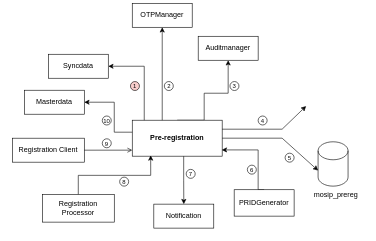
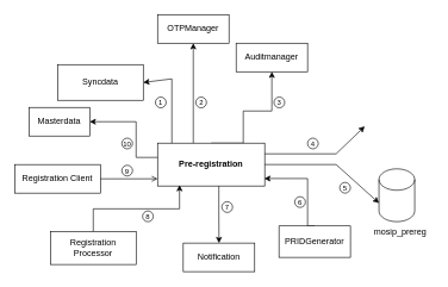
  <mxCell id="0" />
  <mxCell id="1" parent="0" />
  <mxCell id="2" style="edgeStyle=orthogonalEdgeStyle;rounded=0;orthogonalLoop=1;jettySize=auto;html=1;exitX=0.572;exitY=0.998;exitDx=0;exitDy=0;exitPerimeter=0;" parent="1" source="4" target="7" edge="1"><mxGeometry relative="1" as="geometry"><mxPoint x="317" y="260" as="sourcePoint" /></mxGeometry></mxCell>
  <mxCell id="3" style="edgeStyle=orthogonalEdgeStyle;rounded=0;orthogonalLoop=1;jettySize=auto;html=1;exitX=0.5;exitY=0;exitDx=0;exitDy=0;entryX=0.5;entryY=1;entryDx=0;entryDy=0;startArrow=none;startFill=0;" parent="1" source="4" target="11" edge="1"><mxGeometry relative="1" as="geometry"><Array as="points"><mxPoint x="340" y="200" /><mxPoint x="340" y="155" /><mxPoint x="380" y="155" /></Array></mxGeometry></mxCell>
  <mxCell id="4" value="&lt;b&gt;Pre-registration&lt;/b&gt;" style="rounded=0;whiteSpace=wrap;html=1;" parent="1" vertex="1"><mxGeometry x="220" y="200" width="150" height="60" as="geometry" /></mxCell>
- <mxCell id="5" value="OTPManager" style="rounded=0;whiteSpace=wrap;html=1;" parent="1" vertex="1"><mxGeometry x="220" y="5" width="100" height="40" as="geometry" /></mxCell>
- <mxCell id="6" value="Syncdata" style="rounded=0;whiteSpace=wrap;html=1;" parent="1" vertex="1"><mxGeometry x="80" y="90" width="100" height="40" as="geometry" /></mxCell>
+ <mxCell id="5" value="OTPManager" style="rounded=0;whiteSpace=wrap;html=1;" parent="1" vertex="1"><mxGeometry x="220" y="20" width="100" height="40" as="geometry" /></mxCell>
+ <mxCell id="6" value="Syncdata" style="rounded=0;whiteSpace=wrap;html=1;" parent="1" vertex="1"><mxGeometry x="80" y="90" width="120" height="50" as="geometry" /></mxCell>
  <mxCell id="7" value="Notification" style="rounded=0;whiteSpace=wrap;html=1;" parent="1" vertex="1"><mxGeometry x="256" y="340" width="100" height="40" as="geometry" /></mxCell>
- <mxCell id="8" value="Masterdata" style="rounded=0;whiteSpace=wrap;html=1;" parent="1" vertex="1"><mxGeometry x="40" y="150" width="100" height="40" as="geometry" /></mxCell>
+ <mxCell id="8" value="Masterdata" style="rounded=0;whiteSpace=wrap;html=1;" parent="1" vertex="1"><mxGeometry x="40" y="150" width="85" height="40" as="geometry" /></mxCell>
  <mxCell id="9" style="edgeStyle=orthogonalEdgeStyle;rounded=0;orthogonalLoop=1;jettySize=auto;html=1;exitX=0.5;exitY=0;exitDx=0;exitDy=0;entryX=0.996;entryY=0.826;entryDx=0;entryDy=0;entryPerimeter=0;startArrow=none;startFill=0;" parent="1" source="10" target="4" edge="1"><mxGeometry relative="1" as="geometry"><Array as="points"><mxPoint x="430" y="250" /></Array></mxGeometry></mxCell>
  <mxCell id="10" value="PRIDGenerator" style="rounded=0;whiteSpace=wrap;html=1;" parent="1" vertex="1"><mxGeometry x="390" y="316" width="100" height="44" as="geometry" /></mxCell>
  <mxCell id="11" value="Auditmanager" style="rounded=0;whiteSpace=wrap;html=1;" parent="1" vertex="1"><mxGeometry x="330" y="60" width="100" height="40" as="geometry" /></mxCell>
  <mxCell id="12" style="edgeStyle=orthogonalEdgeStyle;rounded=0;orthogonalLoop=1;jettySize=auto;html=1;exitX=0.5;exitY=0;exitDx=0;exitDy=0;entryX=0.205;entryY=0.98;entryDx=0;entryDy=0;entryPerimeter=0;startArrow=none;startFill=0;" parent="1" source="13" target="4" edge="1"><mxGeometry relative="1" as="geometry" /></mxCell>
  <mxCell id="13" value="Registration Processor" style="rounded=0;whiteSpace=wrap;html=1;" parent="1" vertex="1"><mxGeometry x="70" y="324" width="120" height="46" as="geometry" /></mxCell>
  <mxCell id="14" value="Registration Client" style="rounded=0;whiteSpace=wrap;html=1;" parent="1" vertex="1"><mxGeometry x="20" y="230" width="120" height="40" as="geometry" /></mxCell>
  <mxCell id="15" value="9" style="ellipse;whiteSpace=wrap;html=1;aspect=fixed;fontSize=10;" parent="1" vertex="1"><mxGeometry x="170" y="231" width="15" height="15" as="geometry" /></mxCell>
  <mxCell id="16" value="" style="shape=image;verticalLabelPosition=bottom;labelBackgroundColor=default;verticalAlign=top;aspect=fixed;imageAspect=0;image=https://blog.consdata.tech/assets/img/posts/2020-02-01-keycloak-uwierzytelnianie-autoryzacja-springboot-angular/Keycloak.png;" parent="1" vertex="1"><mxGeometry x="510" y="145" width="94.41" height="63" as="geometry" /></mxCell>
  <mxCell id="17" value="" style="group" parent="1" vertex="1" connectable="0"><mxGeometry x="530" y="236" width="60" height="104" as="geometry" /></mxCell>
  <mxCell id="18" value="" style="shape=cylinder3;whiteSpace=wrap;html=1;boundedLbl=1;backgroundOutline=1;size=15;" parent="17" vertex="1"><mxGeometry width="50" height="74" as="geometry" /></mxCell>
  <mxCell id="19" value="" style="shape=image;verticalLabelPosition=bottom;labelBackgroundColor=default;verticalAlign=top;aspect=fixed;imageAspect=0;image=https://miro.medium.com/max/370/1*N8PzWF7yjXvqiDkdfs_5Eg.png;" parent="17" vertex="1"><mxGeometry x="7.24" y="34" width="39.93" height="30" as="geometry" /></mxCell>
  <mxCell id="20" value="mosip_prereg" style="text;html=1;strokeColor=none;fillColor=none;align=center;verticalAlign=middle;whiteSpace=wrap;rounded=0;" parent="17" vertex="1"><mxGeometry y="74" width="60" height="30" as="geometry" /></mxCell>
  <mxCell id="21" value="10" style="ellipse;whiteSpace=wrap;html=1;aspect=fixed;fontSize=10;" parent="1" vertex="1"><mxGeometry x="170" y="193" width="15" height="15" as="geometry" /></mxCell>
- <mxCell id="22" value="1" style="ellipse;whiteSpace=wrap;html=1;aspect=fixed;fontSize=10;fillColor=#f8cecc;" parent="1" vertex="1"><mxGeometry x="217" y="135.5" width="15" height="15" as="geometry" /></mxCell>
+ <mxCell id="22" value="1" style="ellipse;whiteSpace=wrap;html=1;aspect=fixed;fontSize=10;" parent="1" vertex="1"><mxGeometry x="217" y="135.5" width="15" height="15" as="geometry" /></mxCell>
  <mxCell id="23" value="2" style="ellipse;whiteSpace=wrap;html=1;aspect=fixed;fontSize=10;" parent="1" vertex="1"><mxGeometry x="273.5" y="135.5" width="15" height="15" as="geometry" /></mxCell>
  <mxCell id="24" value="3" style="ellipse;whiteSpace=wrap;html=1;aspect=fixed;fontSize=10;" parent="1" vertex="1"><mxGeometry x="383" y="135.5" width="15" height="15" as="geometry" /></mxCell>
  <mxCell id="25" value="4" style="ellipse;whiteSpace=wrap;html=1;aspect=fixed;fontSize=10;" parent="1" vertex="1"><mxGeometry x="430" y="193" width="15" height="15" as="geometry" /></mxCell>
  <mxCell id="26" value="5" style="ellipse;whiteSpace=wrap;html=1;aspect=fixed;fontSize=10;" parent="1" vertex="1"><mxGeometry x="475" y="255" width="15" height="15" as="geometry" /></mxCell>
  <mxCell id="27" value="6" style="ellipse;whiteSpace=wrap;html=1;aspect=fixed;fontSize=10;" parent="1" vertex="1"><mxGeometry x="412" y="275" width="15" height="15" as="geometry" /></mxCell>
  <mxCell id="28" value="7" style="ellipse;whiteSpace=wrap;html=1;aspect=fixed;fontSize=10;" parent="1" vertex="1"><mxGeometry x="310" y="282" width="15" height="15" as="geometry" /></mxCell>
  <mxCell id="29" value="8" style="ellipse;whiteSpace=wrap;html=1;aspect=fixed;fontSize=10;" parent="1" vertex="1"><mxGeometry x="199" y="295" width="15" height="15" as="geometry" /></mxCell>
  <mxCell id="30" value="" style="endArrow=classic;html=1;rounded=0;entryX=0.5;entryY=1;entryDx=0;entryDy=0;" edge="1" parent="1" target="5"><mxGeometry width="50" height="50" relative="1" as="geometry"><mxPoint x="270" y="200" as="sourcePoint" /><mxPoint x="360" y="160" as="targetPoint" /></mxGeometry></mxCell>
  <mxCell id="31" value="" style="endArrow=classic;html=1;rounded=0;entryX=1;entryY=0.5;entryDx=0;entryDy=0;" edge="1" parent="1" target="6"><mxGeometry width="50" height="50" relative="1" as="geometry"><mxPoint x="240" y="200" as="sourcePoint" /><mxPoint x="360" y="160" as="targetPoint" /><Array as="points"><mxPoint x="240" y="110" /></Array></mxGeometry></mxCell>
  <mxCell id="32" value="" style="endArrow=classic;html=1;rounded=0;entryX=1;entryY=0.5;entryDx=0;entryDy=0;" edge="1" parent="1" target="8"><mxGeometry width="50" height="50" relative="1" as="geometry"><mxPoint x="190" y="220" as="sourcePoint" /><mxPoint x="360" y="160" as="targetPoint" /><Array as="points"><mxPoint x="190" y="170" /></Array></mxGeometry></mxCell>
  <mxCell id="33" value="" style="endArrow=none;html=1;rounded=0;" edge="1" parent="1"><mxGeometry width="50" height="50" relative="1" as="geometry"><mxPoint x="190" y="220" as="sourcePoint" /><mxPoint x="220" y="220" as="targetPoint" /></mxGeometry></mxCell>
  <mxCell id="34" value="" style="endArrow=open;html=1;rounded=0;exitX=1;exitY=0.5;exitDx=0;exitDy=0;entryX=0;entryY=0.833;entryDx=0;entryDy=0;entryPerimeter=0;" edge="1" parent="1" source="14" target="4"><mxGeometry width="50" height="50" relative="1" as="geometry"><mxPoint x="310" y="210" as="sourcePoint" /><mxPoint x="360" y="160" as="targetPoint" /></mxGeometry></mxCell>
  <mxCell id="35" value="" style="endArrow=classic;html=1;rounded=0;exitX=1;exitY=0.5;exitDx=0;exitDy=0;entryX=0;entryY=0;entryDx=0;entryDy=48;entryPerimeter=0;" edge="1" parent="1" source="4" target="18"><mxGeometry width="50" height="50" relative="1" as="geometry"><mxPoint x="310" y="210" as="sourcePoint" /><mxPoint x="360" y="160" as="targetPoint" /><Array as="points"><mxPoint x="470" y="230" /></Array></mxGeometry></mxCell>
  <mxCell id="36" value="" style="endArrow=classic;html=1;rounded=0;entryX=0;entryY=0.5;entryDx=0;entryDy=0;exitX=1;exitY=0.25;exitDx=0;exitDy=0;" edge="1" parent="1" source="4" target="16"><mxGeometry width="50" height="50" relative="1" as="geometry"><mxPoint x="310" y="210" as="sourcePoint" /><mxPoint x="360" y="160" as="targetPoint" /><Array as="points"><mxPoint x="470" y="215" /></Array></mxGeometry></mxCell>
